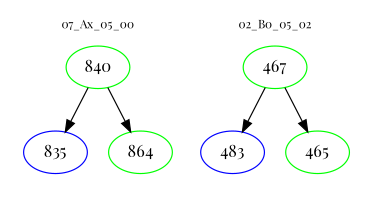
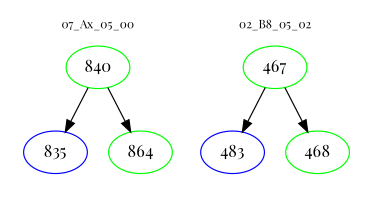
  digraph {
    fontname="Playfair Display"
    node [color=green fontname="Playfair Display"]
    edge [color=black fontname="Playfair Display"]
    n1 [label=840]
    n2 [color=blue label=835]
    n3 [label=864]
    n4 [label=467]
    n5 [color=blue label=483]
-   n6 [label=465]
+   n6 [label=468]
    subgraph cluster_1 {
      color=white
      fontsize=10
      label="07_Ax_05_00"
      n1
      n2
      n3
    }
    subgraph cluster_2 {
      color=white
      fontsize=10
-     label="02_B0_05_02"
+     label="02_B8_05_02"
      n4
      n5
      n6
    }
    n1 -> n2
    n1 -> n3
    n4 -> n5
    n4 -> n6
  }
